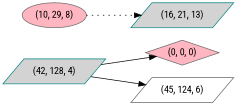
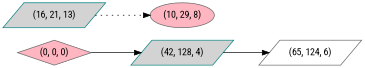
  digraph {
    fontname="Roboto Condensed"
    rankdir=LR
    node [color=gray40 fillcolor=lightpink fontname="Roboto Condensed" shape=parallelogram style=filled]
    edge [fontname="Roboto Condensed" style=solid]
    "(0, 0, 0)" [shape=diamond]
    "(42, 128, 4)" [color=teal fillcolor=lightgrey]
    "(16, 21, 13)" [color=teal fillcolor=lightgrey]
    "(10, 29, 8)" [shape=ellipse]
-   "(45, 124, 6)" [fillcolor=white]
-   "(42, 128, 4)" -> "(0, 0, 0)"
+   "(45, 124, 6)" [fillcolor=white label="(65, 124, 6)"]
+   "(0, 0, 0)" -> "(42, 128, 4)"
    "(42, 128, 4)" -> "(45, 124, 6)"
-   "(10, 29, 8)" -> "(16, 21, 13)" [style=dotted]
+   "(16, 21, 13)" -> "(10, 29, 8)" [style=dotted]
  }
